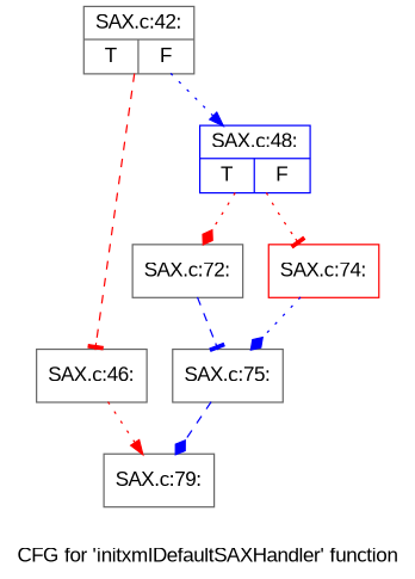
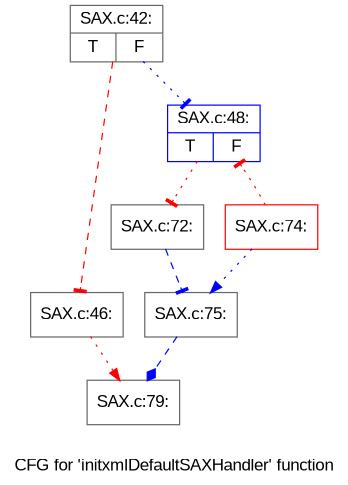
  digraph {
    fontname="Liberation Sans"
    label="CFG for 'initxmlDefaultSAXHandler' function"
    node [color=gray40 fontname="Liberation Sans" shape=record]
    edge [arrowhead=tee color=red fontname="Liberation Sans" style=dotted]
    n1 [label="{SAX.c:42:|{<s0>T|<s1>F}}"]
    n2 [label="{SAX.c:46:}"]
    n3 [color=blue label="{SAX.c:48:|{<s0>T|<s1>F}}"]
    n4 [label="{SAX.c:79:}"]
    n5 [label="{SAX.c:72:}"]
    n6 [color=red label="{SAX.c:74:}"]
    n7 [label="{SAX.c:75:}"]
    n1 -> n2 [style=dashed]
-   n1 -> n3 [arrowhead=normal color=blue]
+   n1 -> n3 [color=blue]
    n2 -> n4 [arrowhead=normal]
-   n3 -> n5 [arrowhead=diamond]
-   n3 -> n6
+   n3 -> n5
+   n6 -> n3
    n5 -> n7 [color=blue style=dashed]
-   n6 -> n7 [arrowhead=diamond color=blue]
+   n6 -> n7 [arrowhead=normal color=blue]
    n7 -> n4 [arrowhead=diamond color=blue style=dashed]
  }
